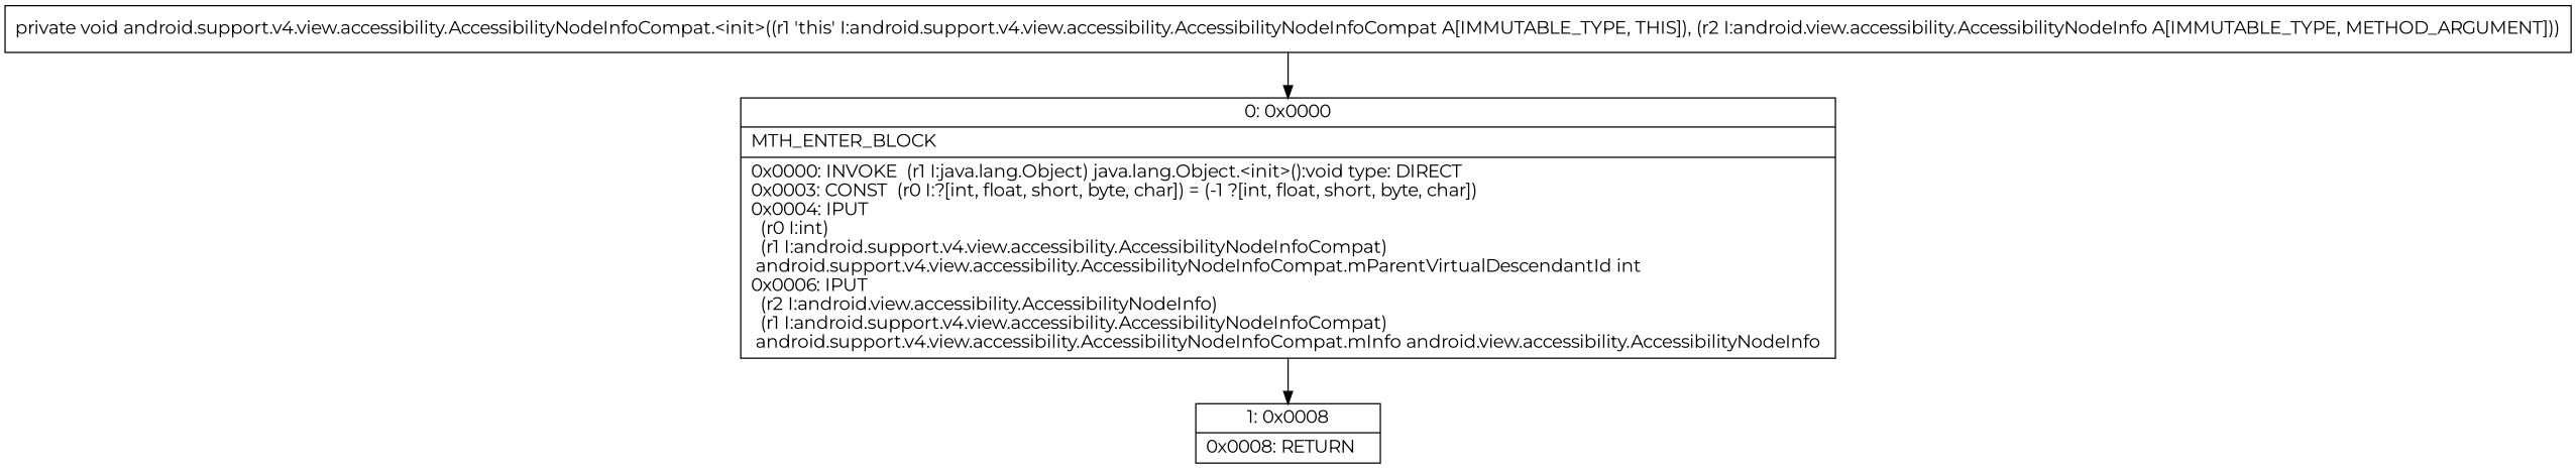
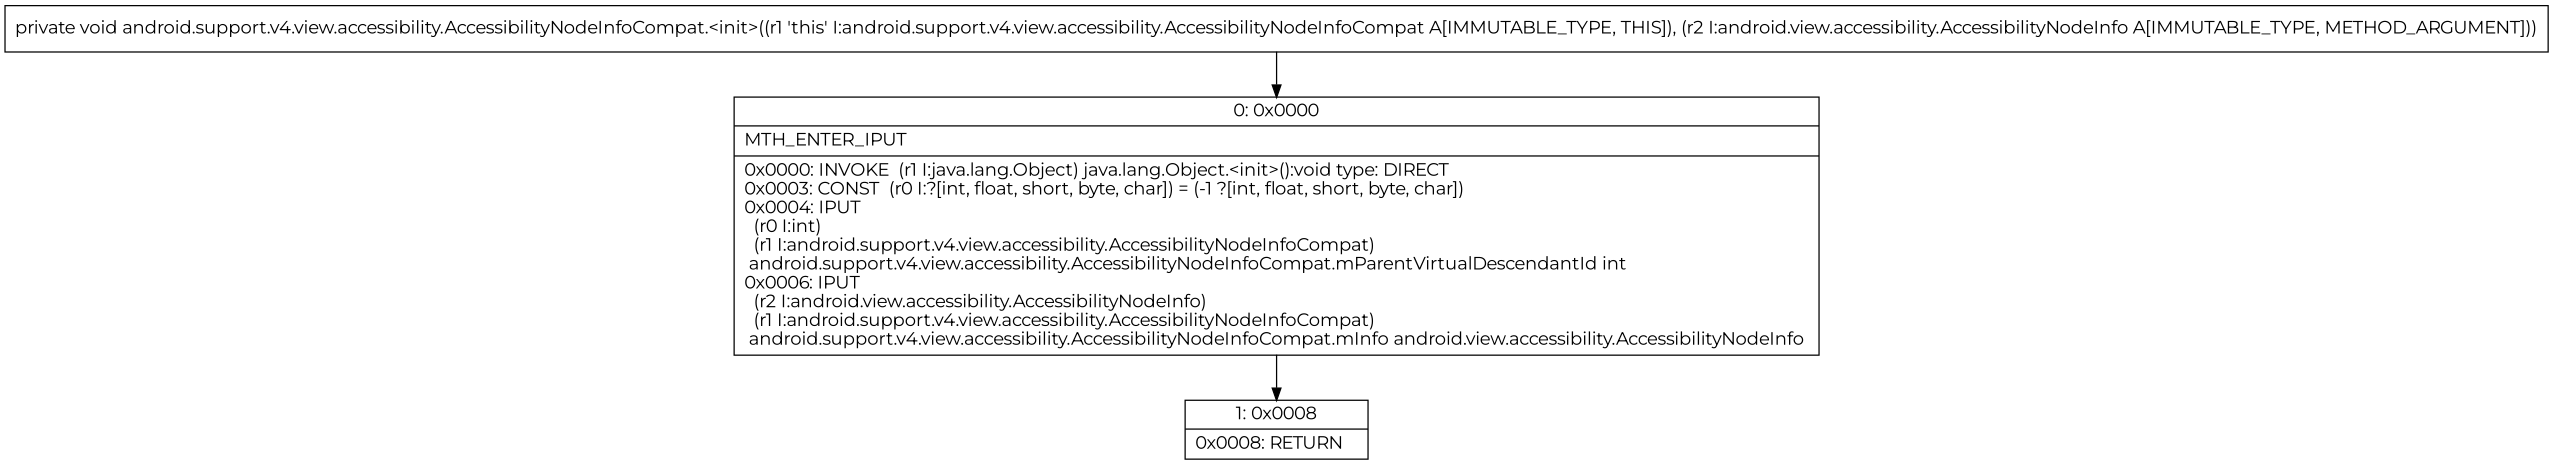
  digraph {
    fontname=Montserrat
    node [shape=record fontname=Montserrat]
    edge [fontname=Montserrat]
-   n1 [label="{0\:\ 0x0000|MTH_ENTER_BLOCK\l|0x0000: INVOKE  (r1 I:java.lang.Object) java.lang.Object.\<init\>():void type: DIRECT \l0x0003: CONST  (r0 I:?[int, float, short, byte, char]) = (\-1 ?[int, float, short, byte, char]) \l0x0004: IPUT  \l  (r0 I:int)\l  (r1 I:android.support.v4.view.accessibility.AccessibilityNodeInfoCompat)\l android.support.v4.view.accessibility.AccessibilityNodeInfoCompat.mParentVirtualDescendantId int \l0x0006: IPUT  \l  (r2 I:android.view.accessibility.AccessibilityNodeInfo)\l  (r1 I:android.support.v4.view.accessibility.AccessibilityNodeInfoCompat)\l android.support.v4.view.accessibility.AccessibilityNodeInfoCompat.mInfo android.view.accessibility.AccessibilityNodeInfo \l}"]
+   n1 [label="{0\:\ 0x0000|MTH_ENTER_IPUT\l|0x0000: INVOKE  (r1 I:java.lang.Object) java.lang.Object.\<init\>():void type: DIRECT \l0x0003: CONST  (r0 I:?[int, float, short, byte, char]) = (\-1 ?[int, float, short, byte, char]) \l0x0004: IPUT  \l  (r0 I:int)\l  (r1 I:android.support.v4.view.accessibility.AccessibilityNodeInfoCompat)\l android.support.v4.view.accessibility.AccessibilityNodeInfoCompat.mParentVirtualDescendantId int \l0x0006: IPUT  \l  (r2 I:android.view.accessibility.AccessibilityNodeInfo)\l  (r1 I:android.support.v4.view.accessibility.AccessibilityNodeInfoCompat)\l android.support.v4.view.accessibility.AccessibilityNodeInfoCompat.mInfo android.view.accessibility.AccessibilityNodeInfo \l}"]
    n2 [label="{1\:\ 0x0008|0x0008: RETURN   \l}"]
    n3 [label="{private void android.support.v4.view.accessibility.AccessibilityNodeInfoCompat.\<init\>((r1 'this' I:android.support.v4.view.accessibility.AccessibilityNodeInfoCompat A[IMMUTABLE_TYPE, THIS]), (r2 I:android.view.accessibility.AccessibilityNodeInfo A[IMMUTABLE_TYPE, METHOD_ARGUMENT])) }"]
    n1 -> n2
    n3 -> n1
  }
